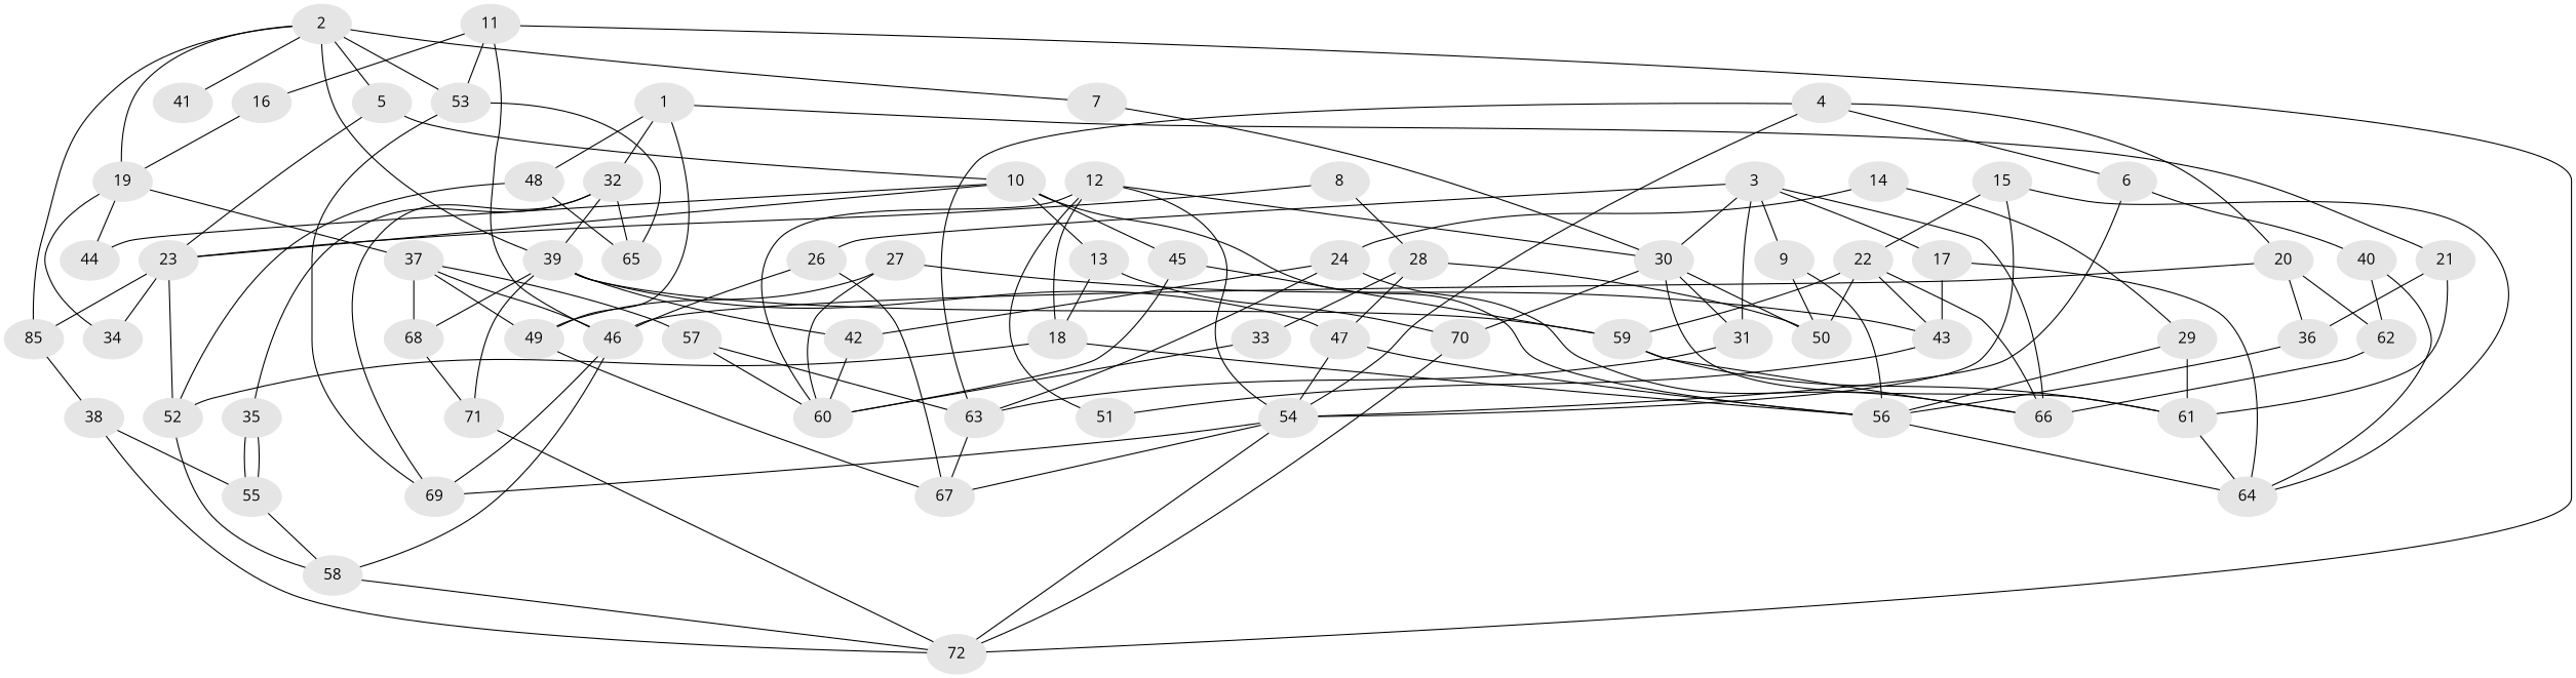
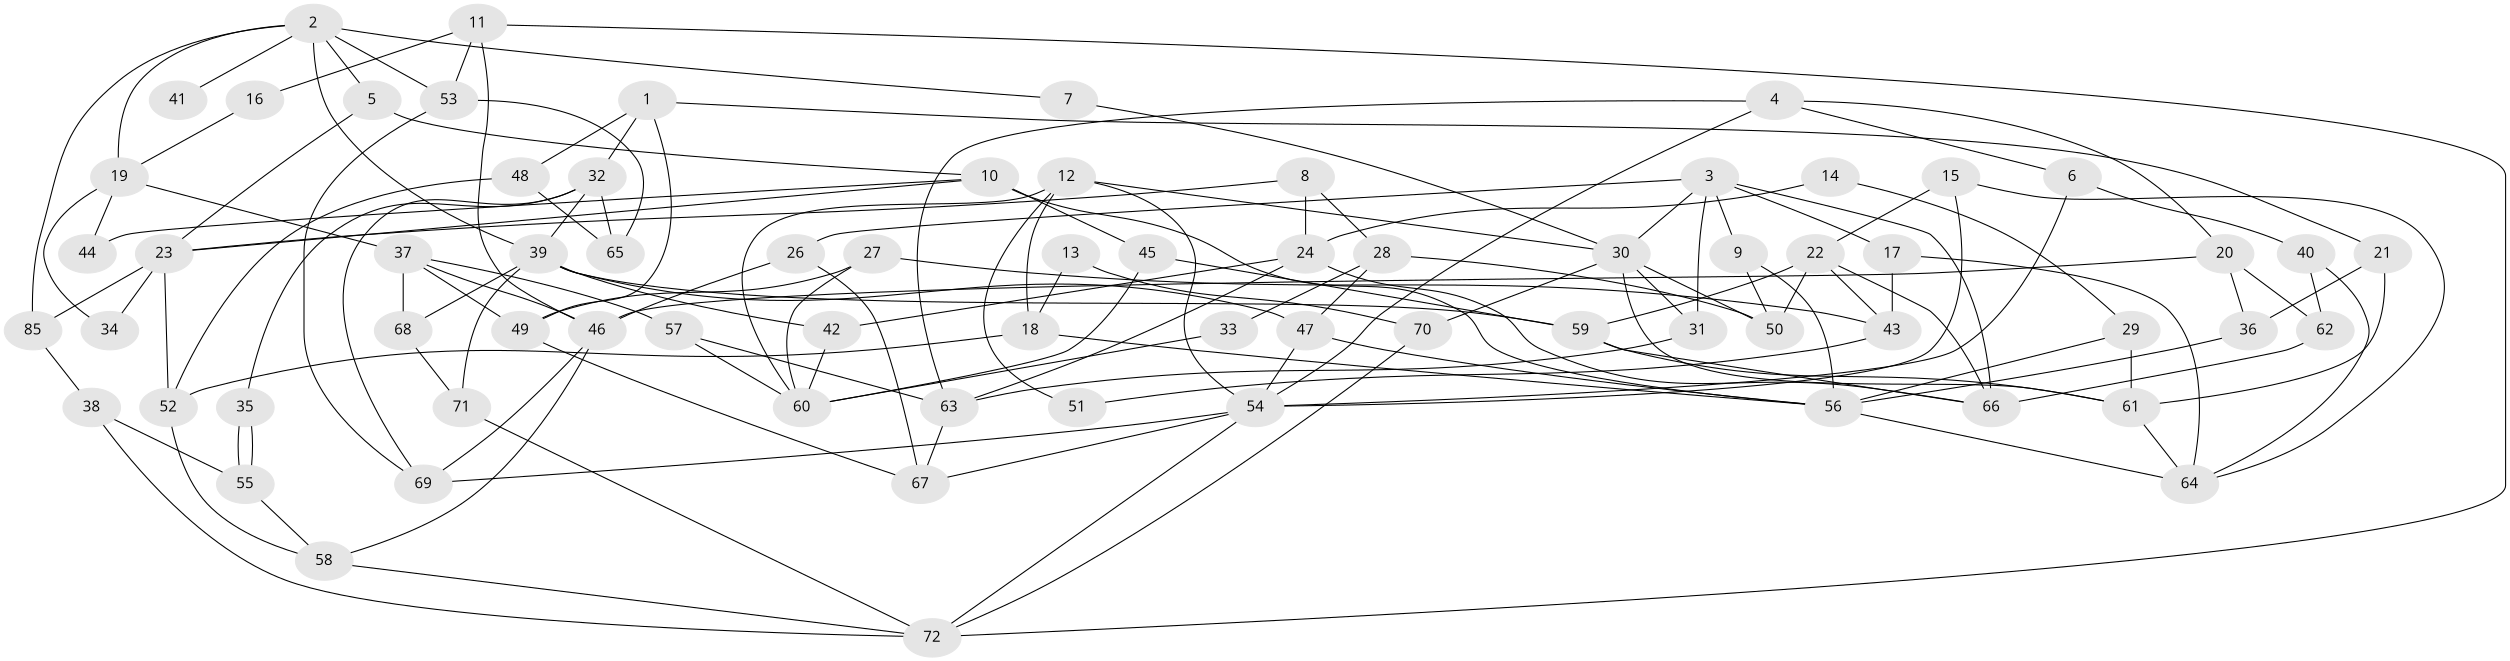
  graph {
    fontname="Open Sans"
    node [color=gray90 fontname="Open Sans" style=filled]
    edge [fontname="Open Sans"]
    1
    21
    32
    48
    49
    36
    61
    39
    35
    65
    69
    52
    67
    2
    5
    7
    19
    n18 [label=85]
    41
    53
    10
    23
    30
    37
    44
    34
    38
    59
    42
    47
    68
    71
    3
    9
    17
    26
    31
    66
    50
    56
    64
    43
    46
    70
    63
    4
    6
    20
    54
    40
    62
    72
    13
    45
    8
    24
    28
    33
    18
    57
    60
    11
    16
    58
    12
    51
    14
    29
    15
    22
    55
    27
    1 -- 21
    1 -- 32
    1 -- 48
    1 -- 49
    21 -- 36
    21 -- 61
    32 -- 39
    32 -- 35
    32 -- 65
    32 -- 69
    48 -- 65
    48 -- 52
    49 -- 67
    36 -- 56
    61 -- 64
    39 -- 59
    39 -- 42
    39 -- 47
    39 -- 68
    39 -- 71
    35 -- 55
    35 -- 55
    52 -- 58
    2 -- 39
    2 -- 5
    2 -- 7
    2 -- 19
    2 -- n18
    2 -- 41
    2 -- 53
    5 -- 10
    5 -- 23
    7 -- 30
    19 -- 37
    19 -- 44
    19 -- 34
    n18 -- 38
    53 -- 65
    53 -- 69
    10 -- 23
    10 -- 44
    10 -- 56
-   10 -- 13
    10 -- 45
    23 -- 52
    23 -- n18
    23 -- 34
    30 -- 61
    30 -- 31
    30 -- 50
    30 -- 70
    37 -- 49
    37 -- 68
    37 -- 46
    37 -- 57
    38 -- 72
    38 -- 55
    59 -- 61
    59 -- 66
    42 -- 60
    47 -- 56
    47 -- 54
    68 -- 71
    71 -- 72
    3 -- 30
    3 -- 9
    3 -- 17
    3 -- 26
    3 -- 31
    3 -- 66
    9 -- 50
    9 -- 56
    17 -- 64
    17 -- 43
    26 -- 67
    26 -- 46
    31 -- 63
    56 -- 64
    43 -- 51
    46 -- 69
    46 -- 58
    70 -- 72
    63 -- 67
    4 -- 63
    4 -- 6
    4 -- 20
    4 -- 54
    6 -- 54
    6 -- 40
    20 -- 36
    20 -- 46
    20 -- 62
    54 -- 69
    54 -- 67
    54 -- 72
    40 -- 64
    40 -- 62
    62 -- 66
    13 -- 70
    13 -- 18
    45 -- 59
    45 -- 60
    8 -- 23
+   8 -- 24
    8 -- 28
    24 -- 42
    24 -- 66
    24 -- 63
    28 -- 47
    28 -- 50
    28 -- 33
    33 -- 60
    18 -- 52
    18 -- 56
    57 -- 63
    57 -- 60
    11 -- 53
    11 -- 46
    11 -- 72
    11 -- 16
    16 -- 19
    58 -- 72
    12 -- 30
    12 -- 54
    12 -- 18
    12 -- 60
    12 -- 51
    14 -- 24
    14 -- 29
    29 -- 61
    29 -- 56
    15 -- 64
    15 -- 54
    15 -- 22
    22 -- 59
    22 -- 66
    22 -- 50
    22 -- 43
    55 -- 58
    27 -- 49
    27 -- 43
    27 -- 60
  }
